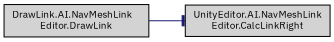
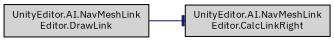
  digraph {
    rankdir=LR
    fontname="IBM Plex Sans"
    node [color=black fillcolor=lightgrey fontname="IBM Plex Sans" fontsize=10 shape=record style=filled]
-   n1 [fontcolor=black height=0.2 label="DrawLink.AI.NavMeshLink\lEditor.DrawLink" width=0.4]
+   n1 [fontcolor=black height=0.2 label="UnityEditor.AI.NavMeshLink\lEditor.DrawLink" width=0.4]
    n2 [height=0.2 label="UnityEditor.AI.NavMeshLink\lEditor.CalcLinkRight" width=0.4]
    n1 -> n2 [color=midnightblue fontname="IBM Plex Sans" fontsize=10 labelfontname=Helvetica labelfontsize=10 style=solid arrowhead=tee]
  }
